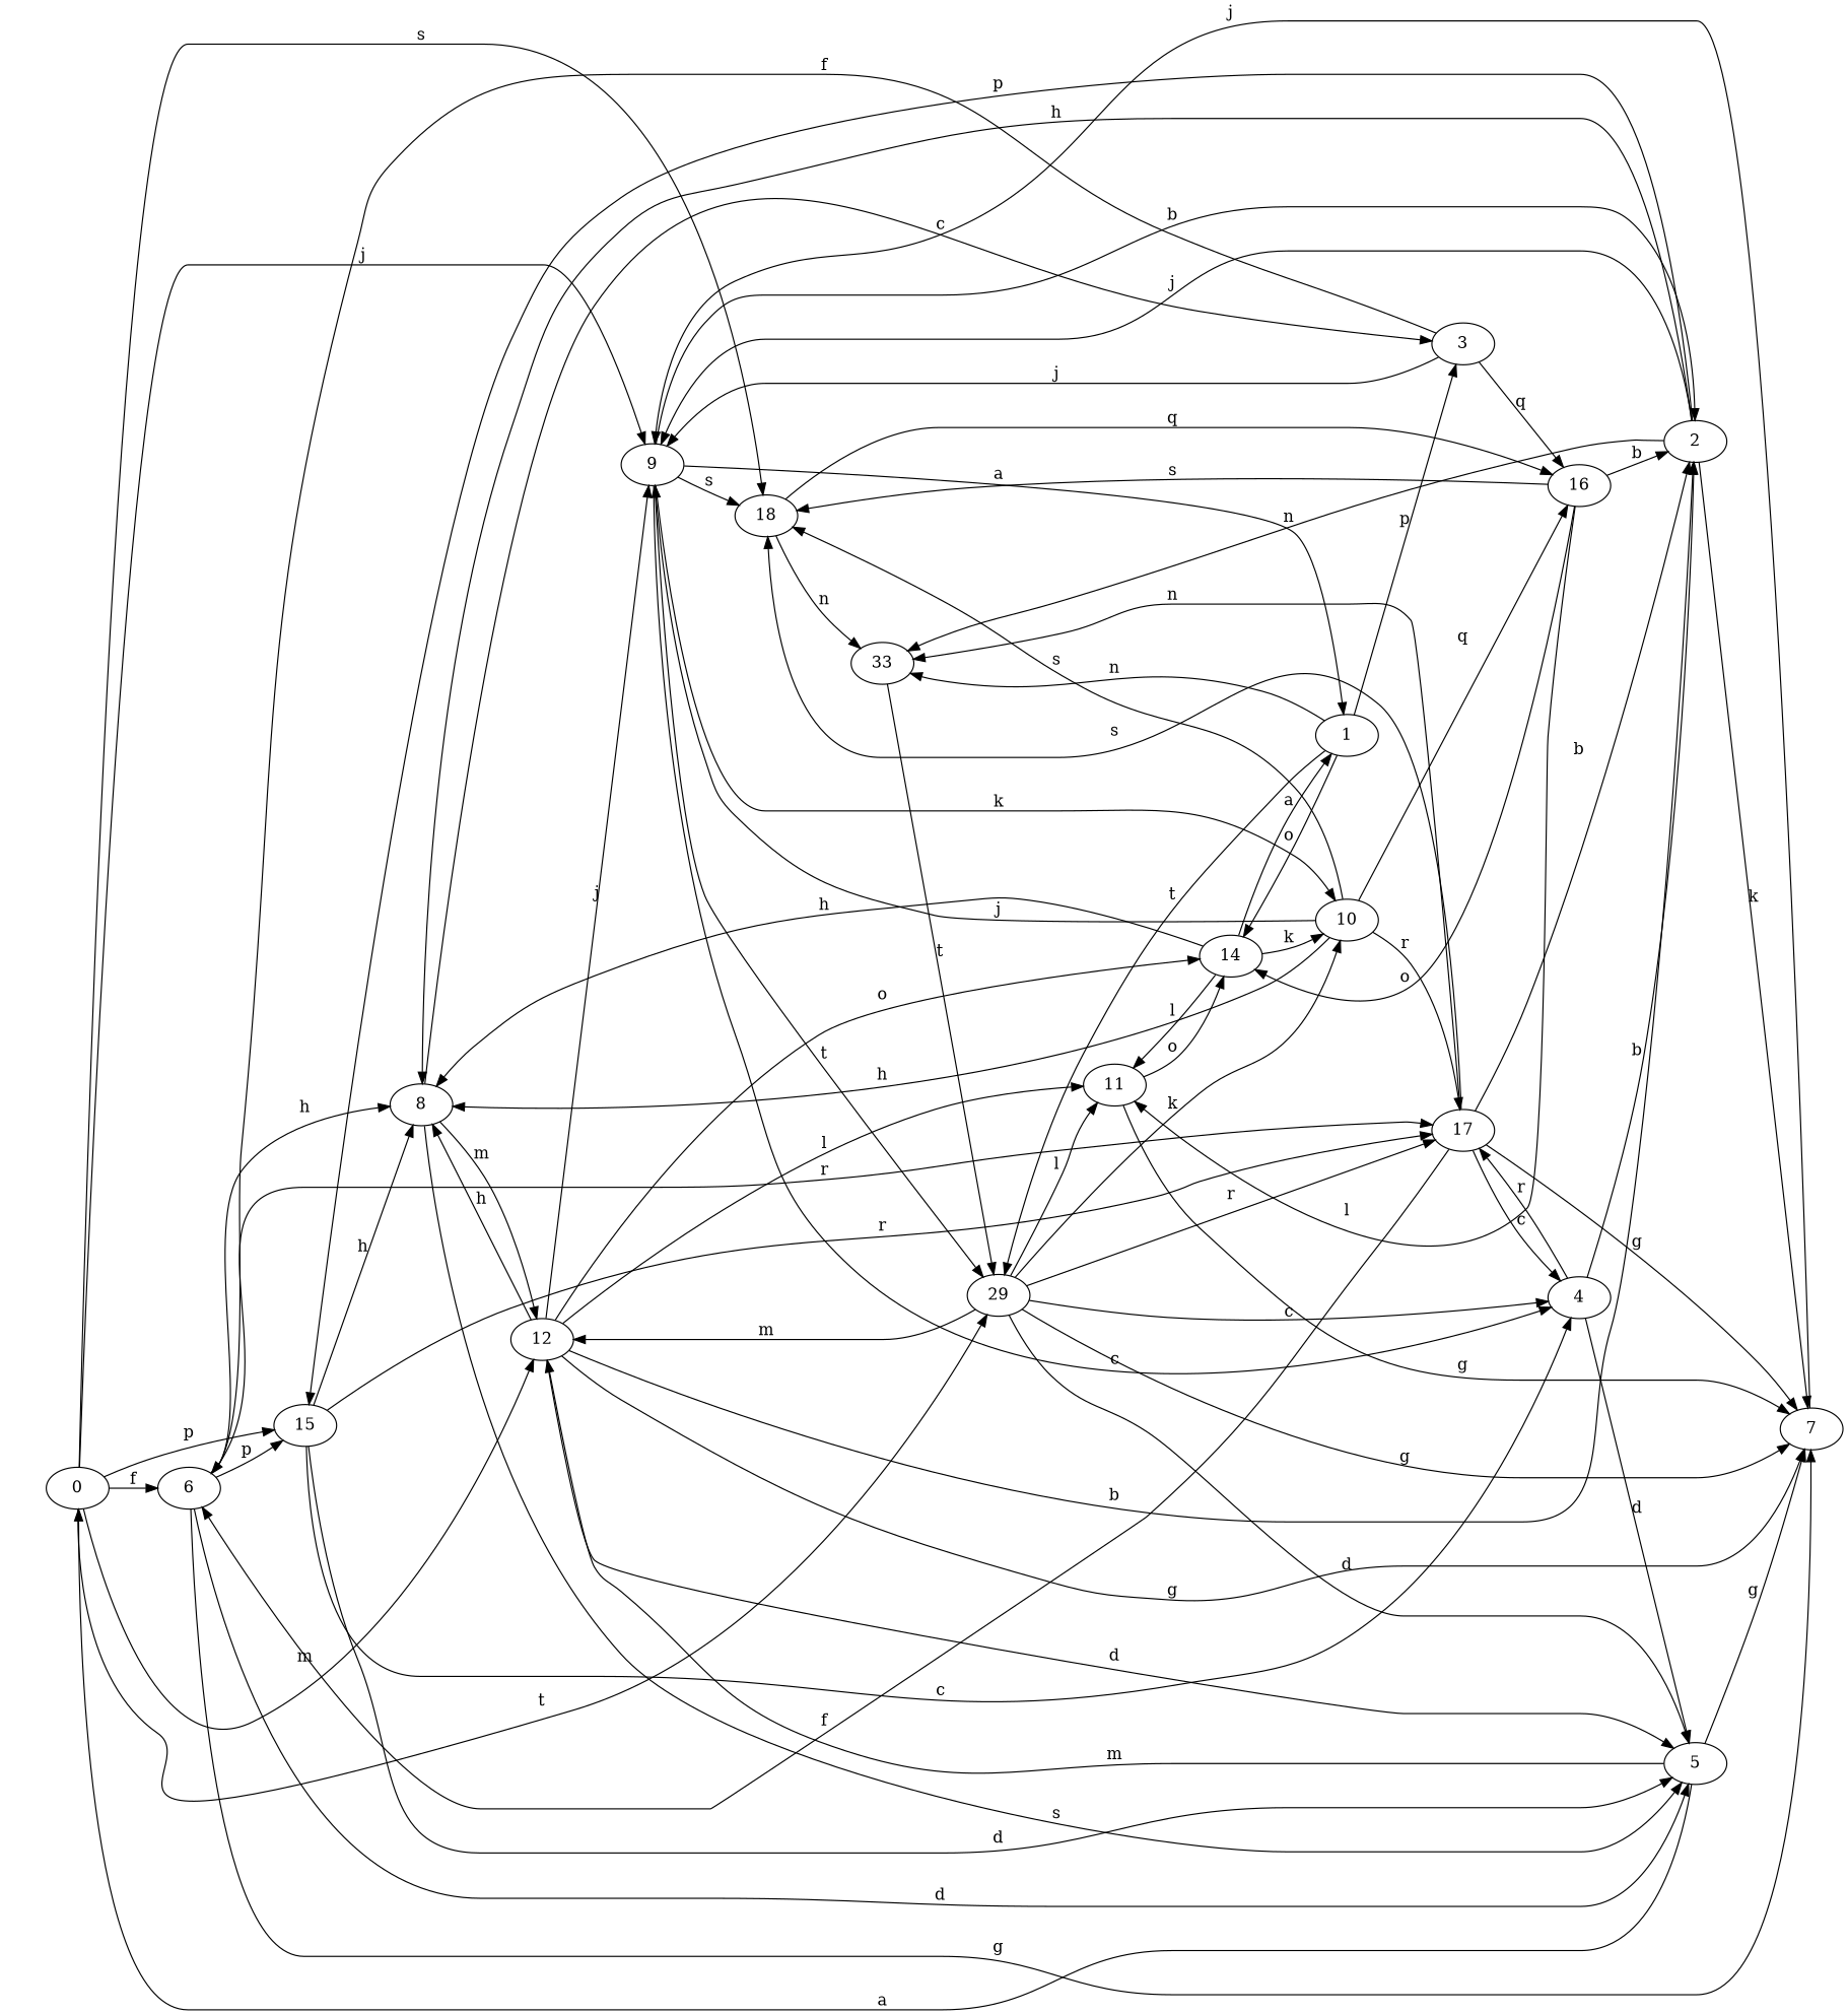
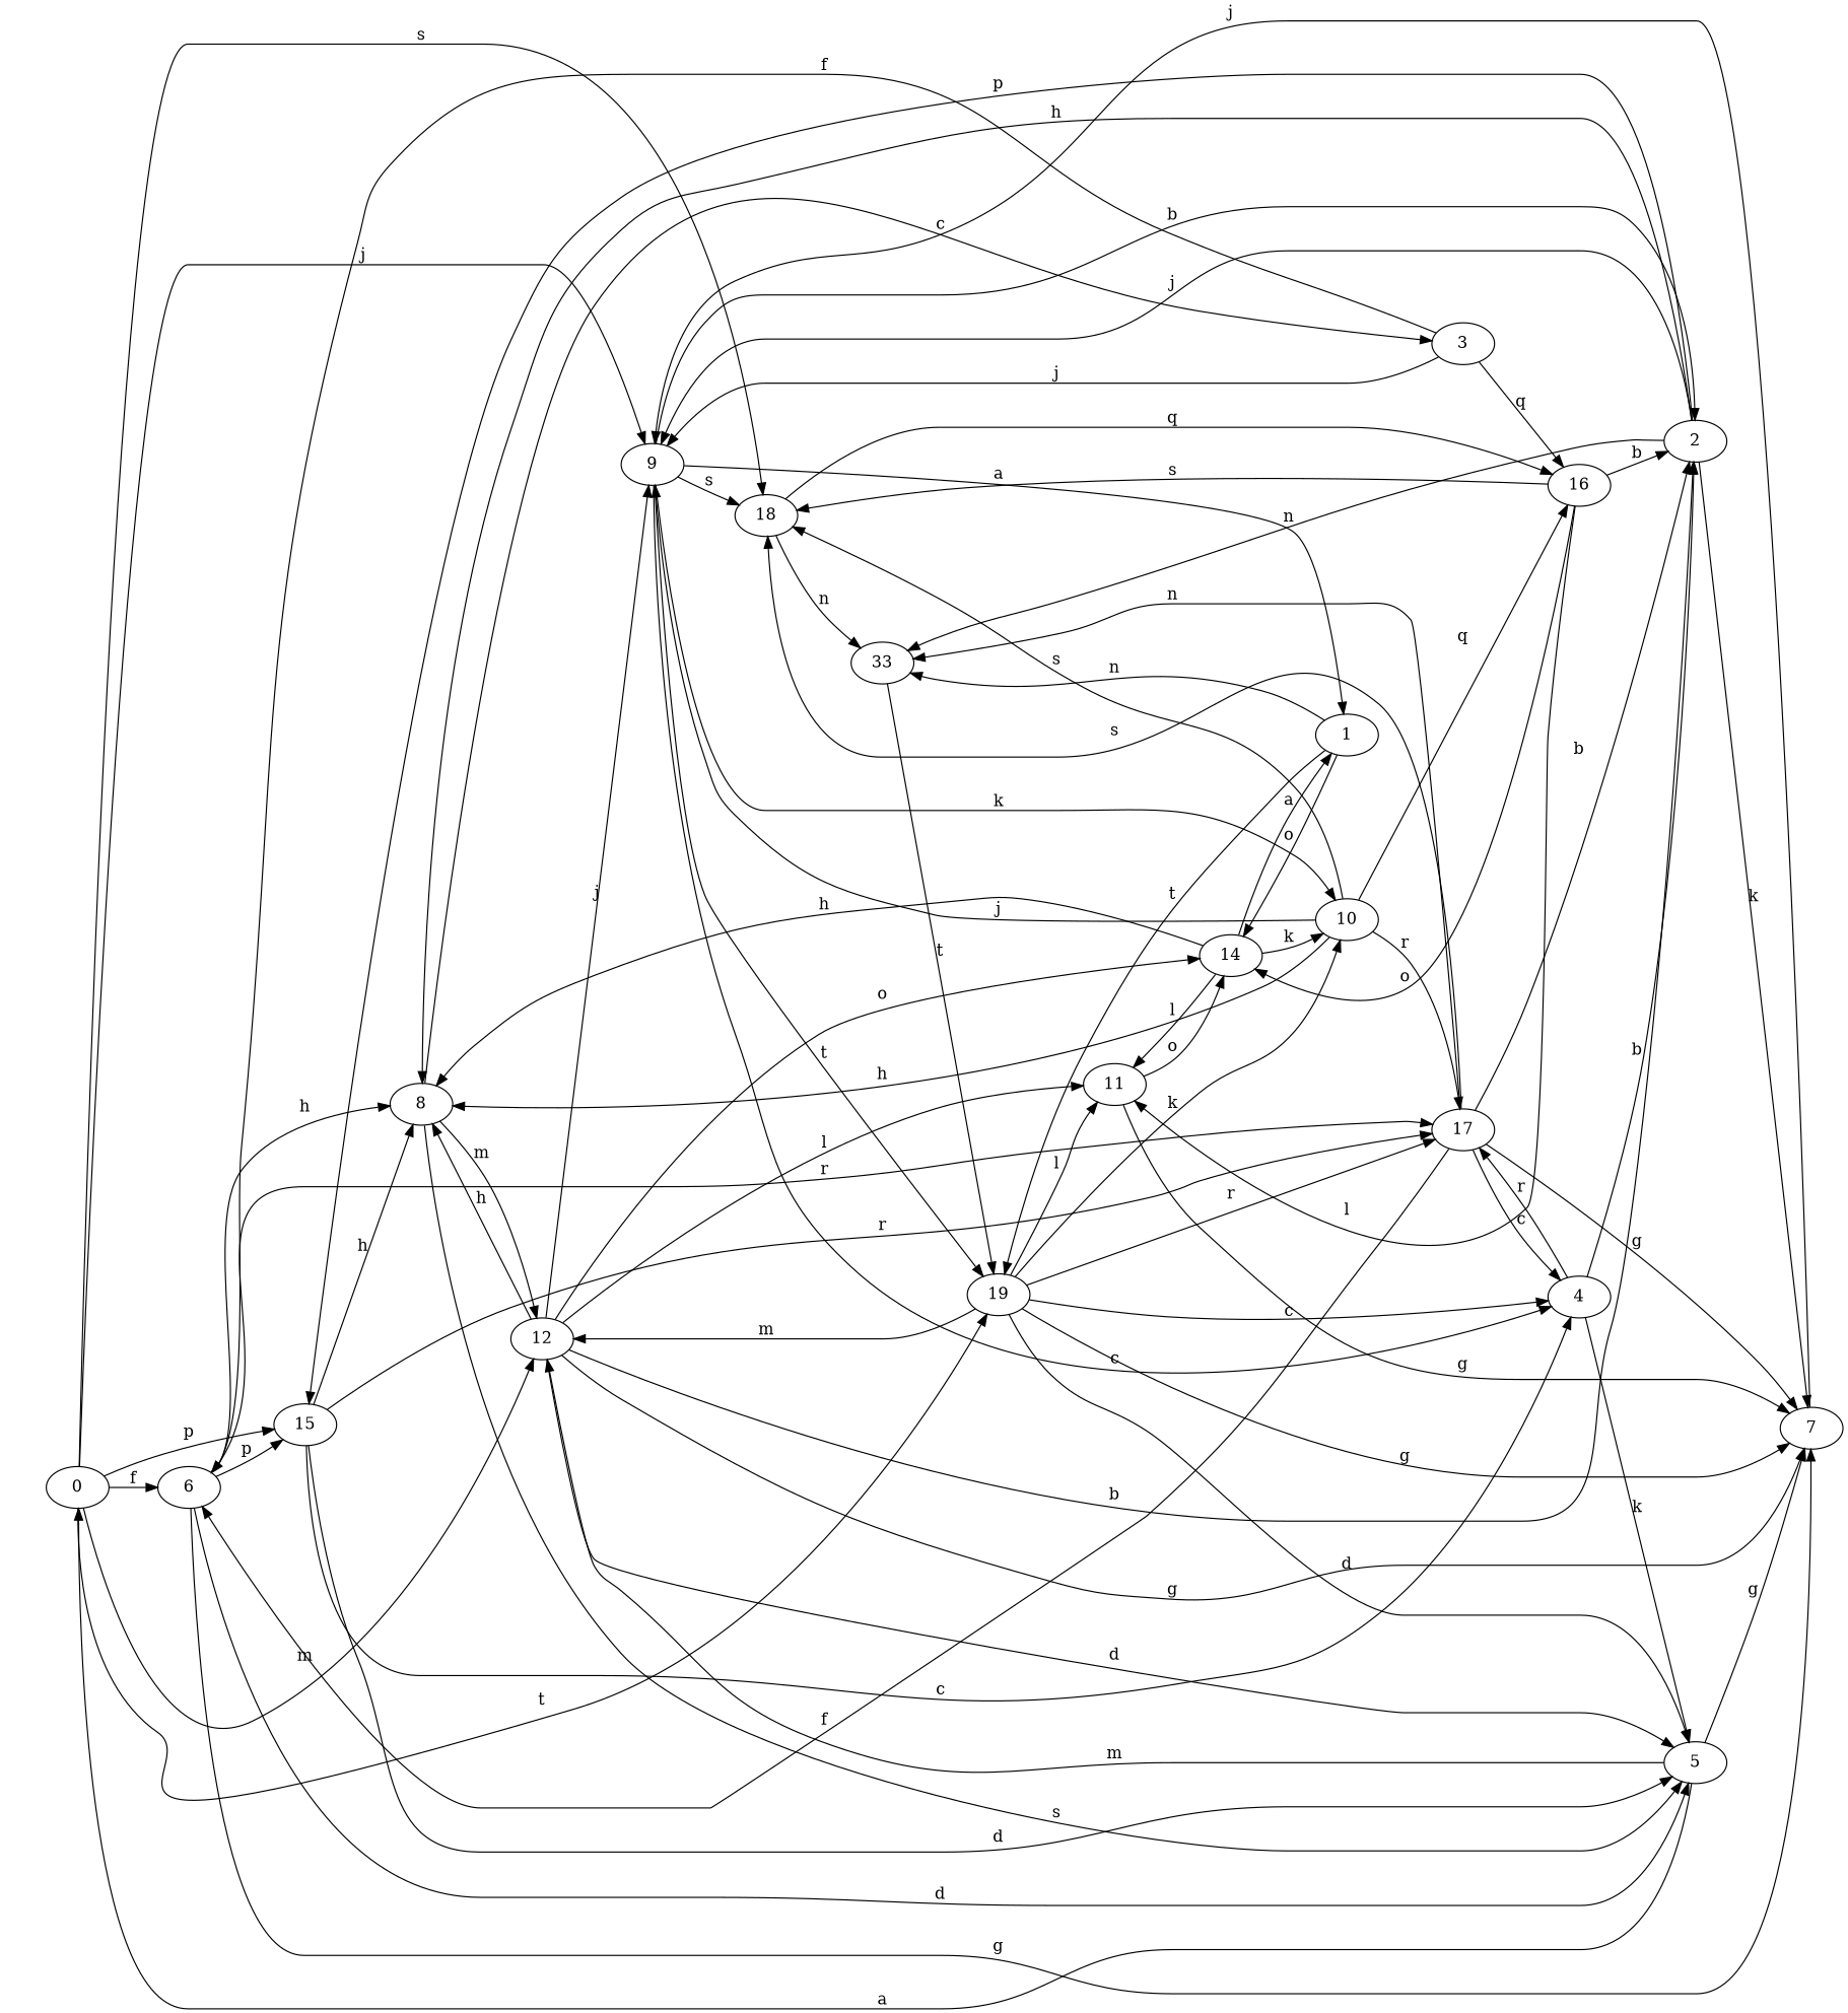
  strict digraph {
    rankdir=LR
    0
    6
    9
    12
    15
    18
-   19 [label=29]
+   19
    7
    8
    5
    17
    1
    2
    4
    10
    14
    11
    n18 [label=33]
    16
    3
    0 -> 6 [label=f]
    0 -> 9 [label=j]
    0 -> 12 [label=m]
    0 -> 15 [label=p]
    0 -> 18 [label=s]
    0 -> 19 [label=t]
    6 -> 15 [label=p]
    6 -> 7 [label=g]
    6 -> 8 [label=h]
    6 -> 5 [label=d]
    6 -> 17 [label=r]
    9 -> 18 [label=s]
    9 -> 19 [label=t]
    9 -> 1 [label=a]
    9 -> 2 [label=b]
    9 -> 4 [label=c]
    9 -> 10 [label=k]
    12 -> 9 [label=j]
    12 -> 7 [label=g]
    12 -> 8 [label=h]
    12 -> 5 [label=d]
    12 -> 2 [label=b]
    12 -> 14 [label=o]
    12 -> 11 [label=l]
    15 -> 8 [label=h]
    15 -> 5 [label=d]
    15 -> 17 [label=r]
    15 -> 4 [label=c]
    18 -> n18 [label=n]
    18 -> 16 [label=q]
    19 -> 12 [label=m]
    19 -> 7 [label=g]
    19 -> 5 [label=d]
    19 -> 17 [label=r]
    19 -> 4 [label=c]
    19 -> 10 [label=k]
    19 -> 11 [label=l]
    7 -> 9 [label=j]
    8 -> 12 [label=m]
    8 -> 5 [label=s]
    8 -> 3 [label=c]
    5 -> 0 [label=a]
    5 -> 12 [label=m]
    5 -> 7 [label=g]
    17 -> 6 [label=f]
    17 -> 18 [label=s]
    17 -> 7 [label=g]
    17 -> 2 [label=b]
    17 -> 4 [label=c]
    17 -> n18 [label=n]
    1 -> 19 [label=t]
    1 -> 14 [label=o]
    1 -> n18 [label=n]
-   1 -> 3 [label=p]
    2 -> 9 [label=j]
    2 -> 15 [label=p]
    2 -> 7 [label=k]
    2 -> 8 [label=h]
    2 -> n18 [label=n]
-   4 -> 5 [label=d]
+   4 -> 5 [label=k]
    4 -> 17 [label=r]
    4 -> 2 [label=b]
    10 -> 9 [label=j]
    10 -> 18 [label=s]
    10 -> 8 [label=h]
    10 -> 17 [label=r]
    10 -> 16 [label=q]
    14 -> 8 [label=h]
    14 -> 1 [label=a]
    14 -> 10 [label=k]
    14 -> 11 [label=l]
    11 -> 7 [label=g]
    11 -> 14 [label=o]
    n18 -> 19 [label=t]
    16 -> 18 [label=s]
    16 -> 2 [label=b]
    16 -> 14 [label=o]
    16 -> 11 [label=l]
    3 -> 6 [label=f]
    3 -> 9 [label=j]
    3 -> 16 [label=q]
  }
